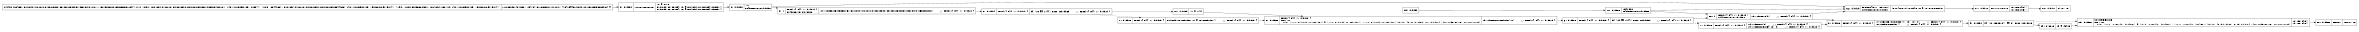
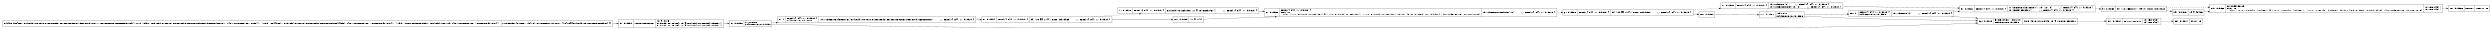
  digraph {
    fontname="DejaVu Sans Mono"
    rankdir=LR
    node [fontname="DejaVu Sans Mono" shape=record]
    edge [fontname="DejaVu Sans Mono"]
    n1 [label="{0\:\ 0x0000|MTH_ENTER_BLOCK\l|r2 = true\landroid.os.Parcel r0 = android.os.Parcel.obtain()\landroid.os.Parcel r1 = android.os.Parcel.obtain()\l}"]
-   n2 [label="{1\:\ 0x000c|MTH\lSplitter:B:1:0x000c\l}"]
+   n2 [label="{1\:\ 0x000c|SYNTHETIC\lSplitter:B:1:0x000c\l}"]
    n3 [label="{2\:\ ?|Catch:\{ all \-\> 0x0040 \}\lSplitter:B:1:0x000c\l|r0.writeInterfaceToken(android.support.customtabs.ICustomTabsService.Stub.DESCRIPTOR)     \/\/ Catch:\{ all \-\> 0x0040 \}\l}"]
-   n4 [label="{16\:\ 0x0040|ExcHandler:  FINALLY\lSplitter:B:1:0x000c\l|java.lang.Throwable r3 = move\-exception\l}"]
+   n4 [label="{16\:\ 0x0040|ExcHandler:  FINALLY\lIBinder:B:1:0x000c\l|java.lang.Throwable r3 = move\-exception\l}"]
    n5 [label="{3\:\ 0x000f|Catch:\{ all \-\> 0x0040 \}\l|if (r8 == null) goto L_0x0039     \/\/ Catch:\{ all \-\> 0x0040 \}\l}"]
    n6 [label="{17\:\ 0x0041|FINALLY_INSNS\l|r1.recycle()\lr0.recycle()\l}"]
    n7 [label="{4\:\ 0x0011|Catch:\{ all \-\> 0x0040 \}\l|android.os.IBinder r4 = r8.asBinder()     \/\/ Catch:\{ all \-\> 0x0040 \}\l}"]
    n8 [label="{12\:\ 0x0039|r4 = null\l}"]
    n9 [label="{5\:\ 0x0015|Catch:\{ all \-\> 0x0040 \}\lPHI: r4 \l  PHI: (r4v2 android.os.IBinder) = (r4v1 android.os.IBinder), (r4v8 android.os.IBinder) binds: [B:12:0x0039, B:4:0x0011] A[DONT_GENERATE, DONT_INLINE]\l|r0.writeStrongBinder(r4)     \/\/ Catch:\{ all \-\> 0x0040 \}\l}"]
    n10 [label="{6\:\ 0x0018|Catch:\{ all \-\> 0x0040 \}\l|if (r9 == null) goto L_0x003b     \/\/ Catch:\{ all \-\> 0x0040 \}\l}"]
    n11 [label="{7\:\ 0x001a|Catch:\{ all \-\> 0x0040 \}\l|r0.writeInt(1)     \/\/ Catch:\{ all \-\> 0x0040 \}\lr9.writeToParcel(r0, 0)     \/\/ Catch:\{ all \-\> 0x0040 \}\l}"]
    n12 [label="{13\:\ 0x003b}"]
    n13 [label="{8\:\ 0x0022|Catch:\{ all \-\> 0x0040 \}\l|r7.mRemote.transact(7, r0, r1, 0)     \/\/ Catch:\{ all \-\> 0x0040 \}\lr1.readException()     \/\/ Catch:\{ all \-\> 0x0040 \}\l}"]
    n14 [label="{14\:\ 0x003c|ARGUMENT\lSplitter:B:14:0x003c\l}"]
    n15 [label="{9\:\ 0x0030|if (r1.readInt() == 0) goto L_0x0048\l}"]
    n16 [label="{10\:\ 0x0032|DONT_GENERATE\lPHI: r2 \l  PHI: (r2v2 '_result' boolean) = (r2v0 '_result' boolean), (r2v1 '_result' boolean) binds: [B:9:0x0030, B:19:0x0048] A[DONT_GENERATE, DONT_INLINE]\l|r1.recycle()\lr0.recycle()\l}"]
    n17 [label="{19\:\ 0x0048|r9 = false\l}"]
    n18 [label="{11\:\ 0x0038|RETURN\l|return r2\l}"]
    n19 [label="{15\:\ ?|Catch:\{ all \-\> 0x0040 \}\lSplitter:B:14:0x003c\l|r0.writeInt(0)     \/\/ Catch:\{ all \-\> 0x0040 \}\l}"]
    n20 [label="{18\:\ 0x0047|throw r3\l}"]
    n21 [label="{public boolean android.support.customtabs.ICustomTabsService.Stub.Proxy.requestPostMessageChannel((r7v0 'this' android.support.customtabs.ICustomTabsService$Stub$Proxy A[IMMUTABLE_TYPE, THIS]), (r8v0 'callback' android.support.customtabs.ICustomTabsCallback A[IMMUTABLE_TYPE, METHOD_ARGUMENT]), (r9v0 'postMessageOrigin' android.net.Uri A[IMMUTABLE_TYPE, METHOD_ARGUMENT]))  | Annotation[SYSTEM, dalvik.annotation.Throws, \{value=[android.os.RemoteException]\}]\l}"]
    n1 -> n2
    n2 -> n3
    n2 -> n4
    n3 -> n5
    n4 -> n6
    n5 -> n7 [style=dashed]
    n5 -> n8
    n6 -> n20
    n7 -> n9
    n8 -> n9
    n9 -> n10
    n10 -> n11 [style=dashed]
-   n10 -> n19
+   n10 -> n12
    n11 -> n13
    n12 -> n14
    n13 -> n15
    n14 -> n4
    n14 -> n19
    n15 -> n16 [style=dashed]
    n15 -> n17
    n16 -> n18
    n17 -> n16
    n19 -> n4
    n19 -> n13
    n21 -> n1
  }
